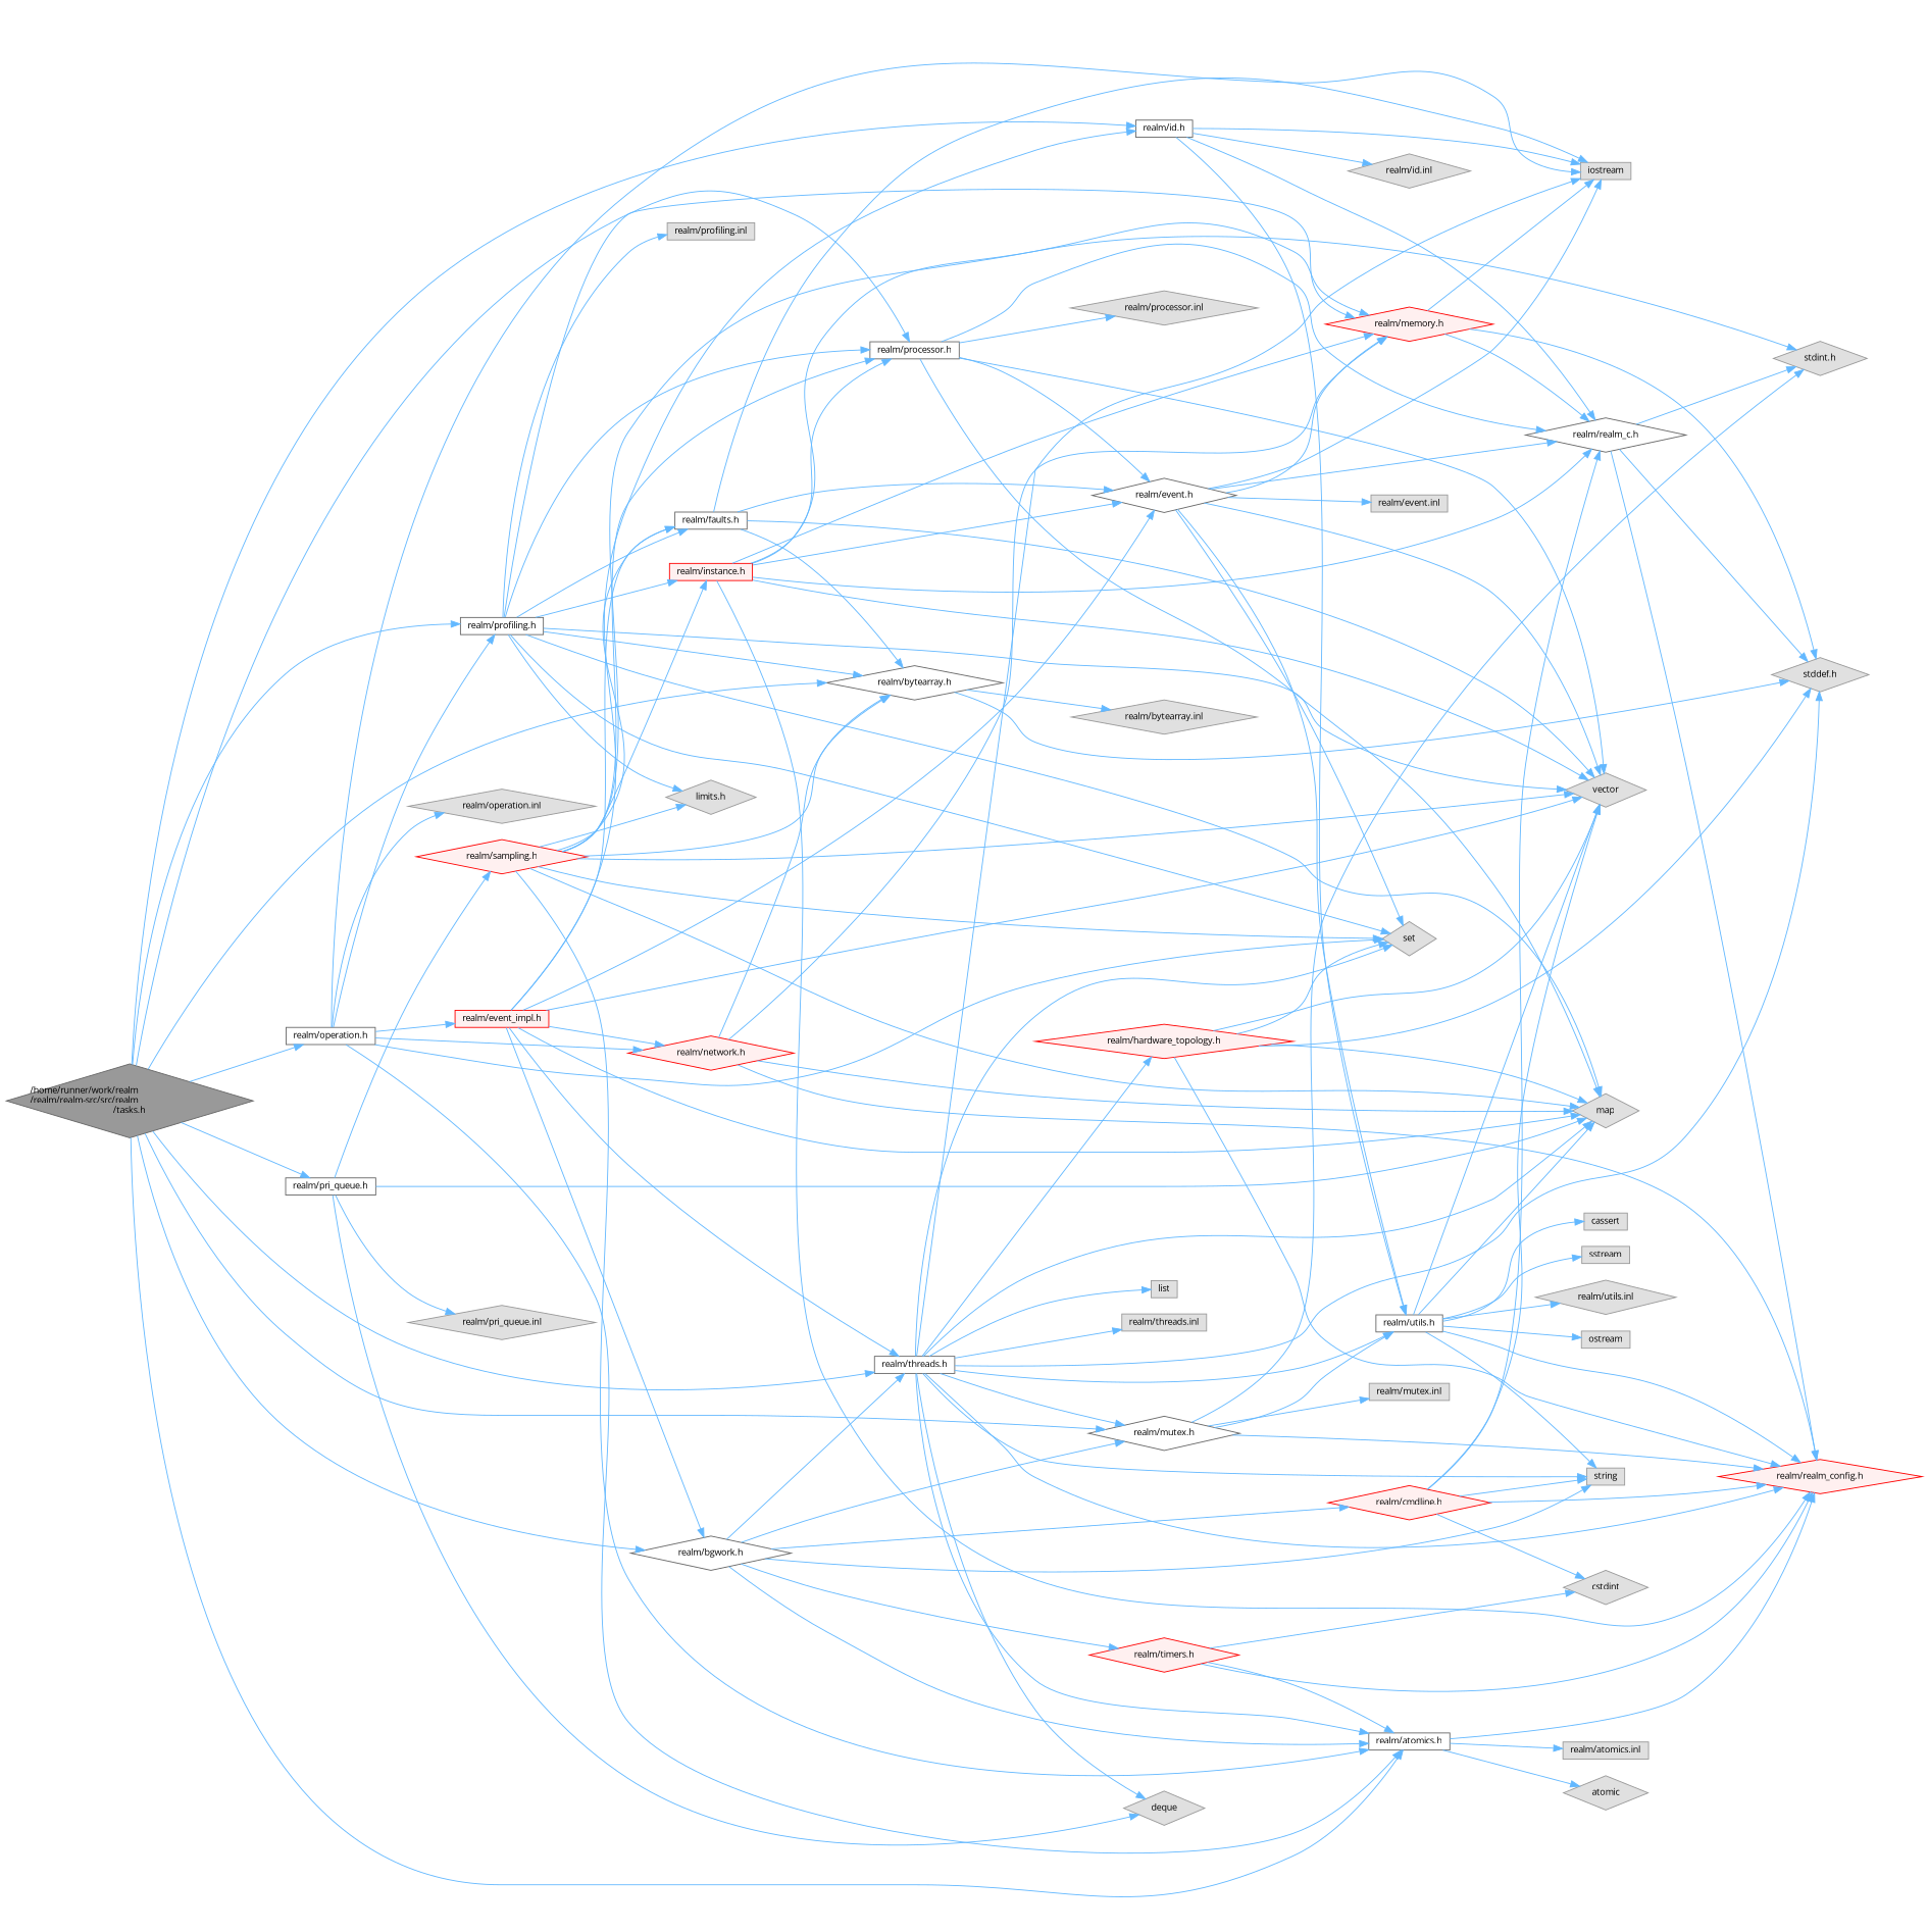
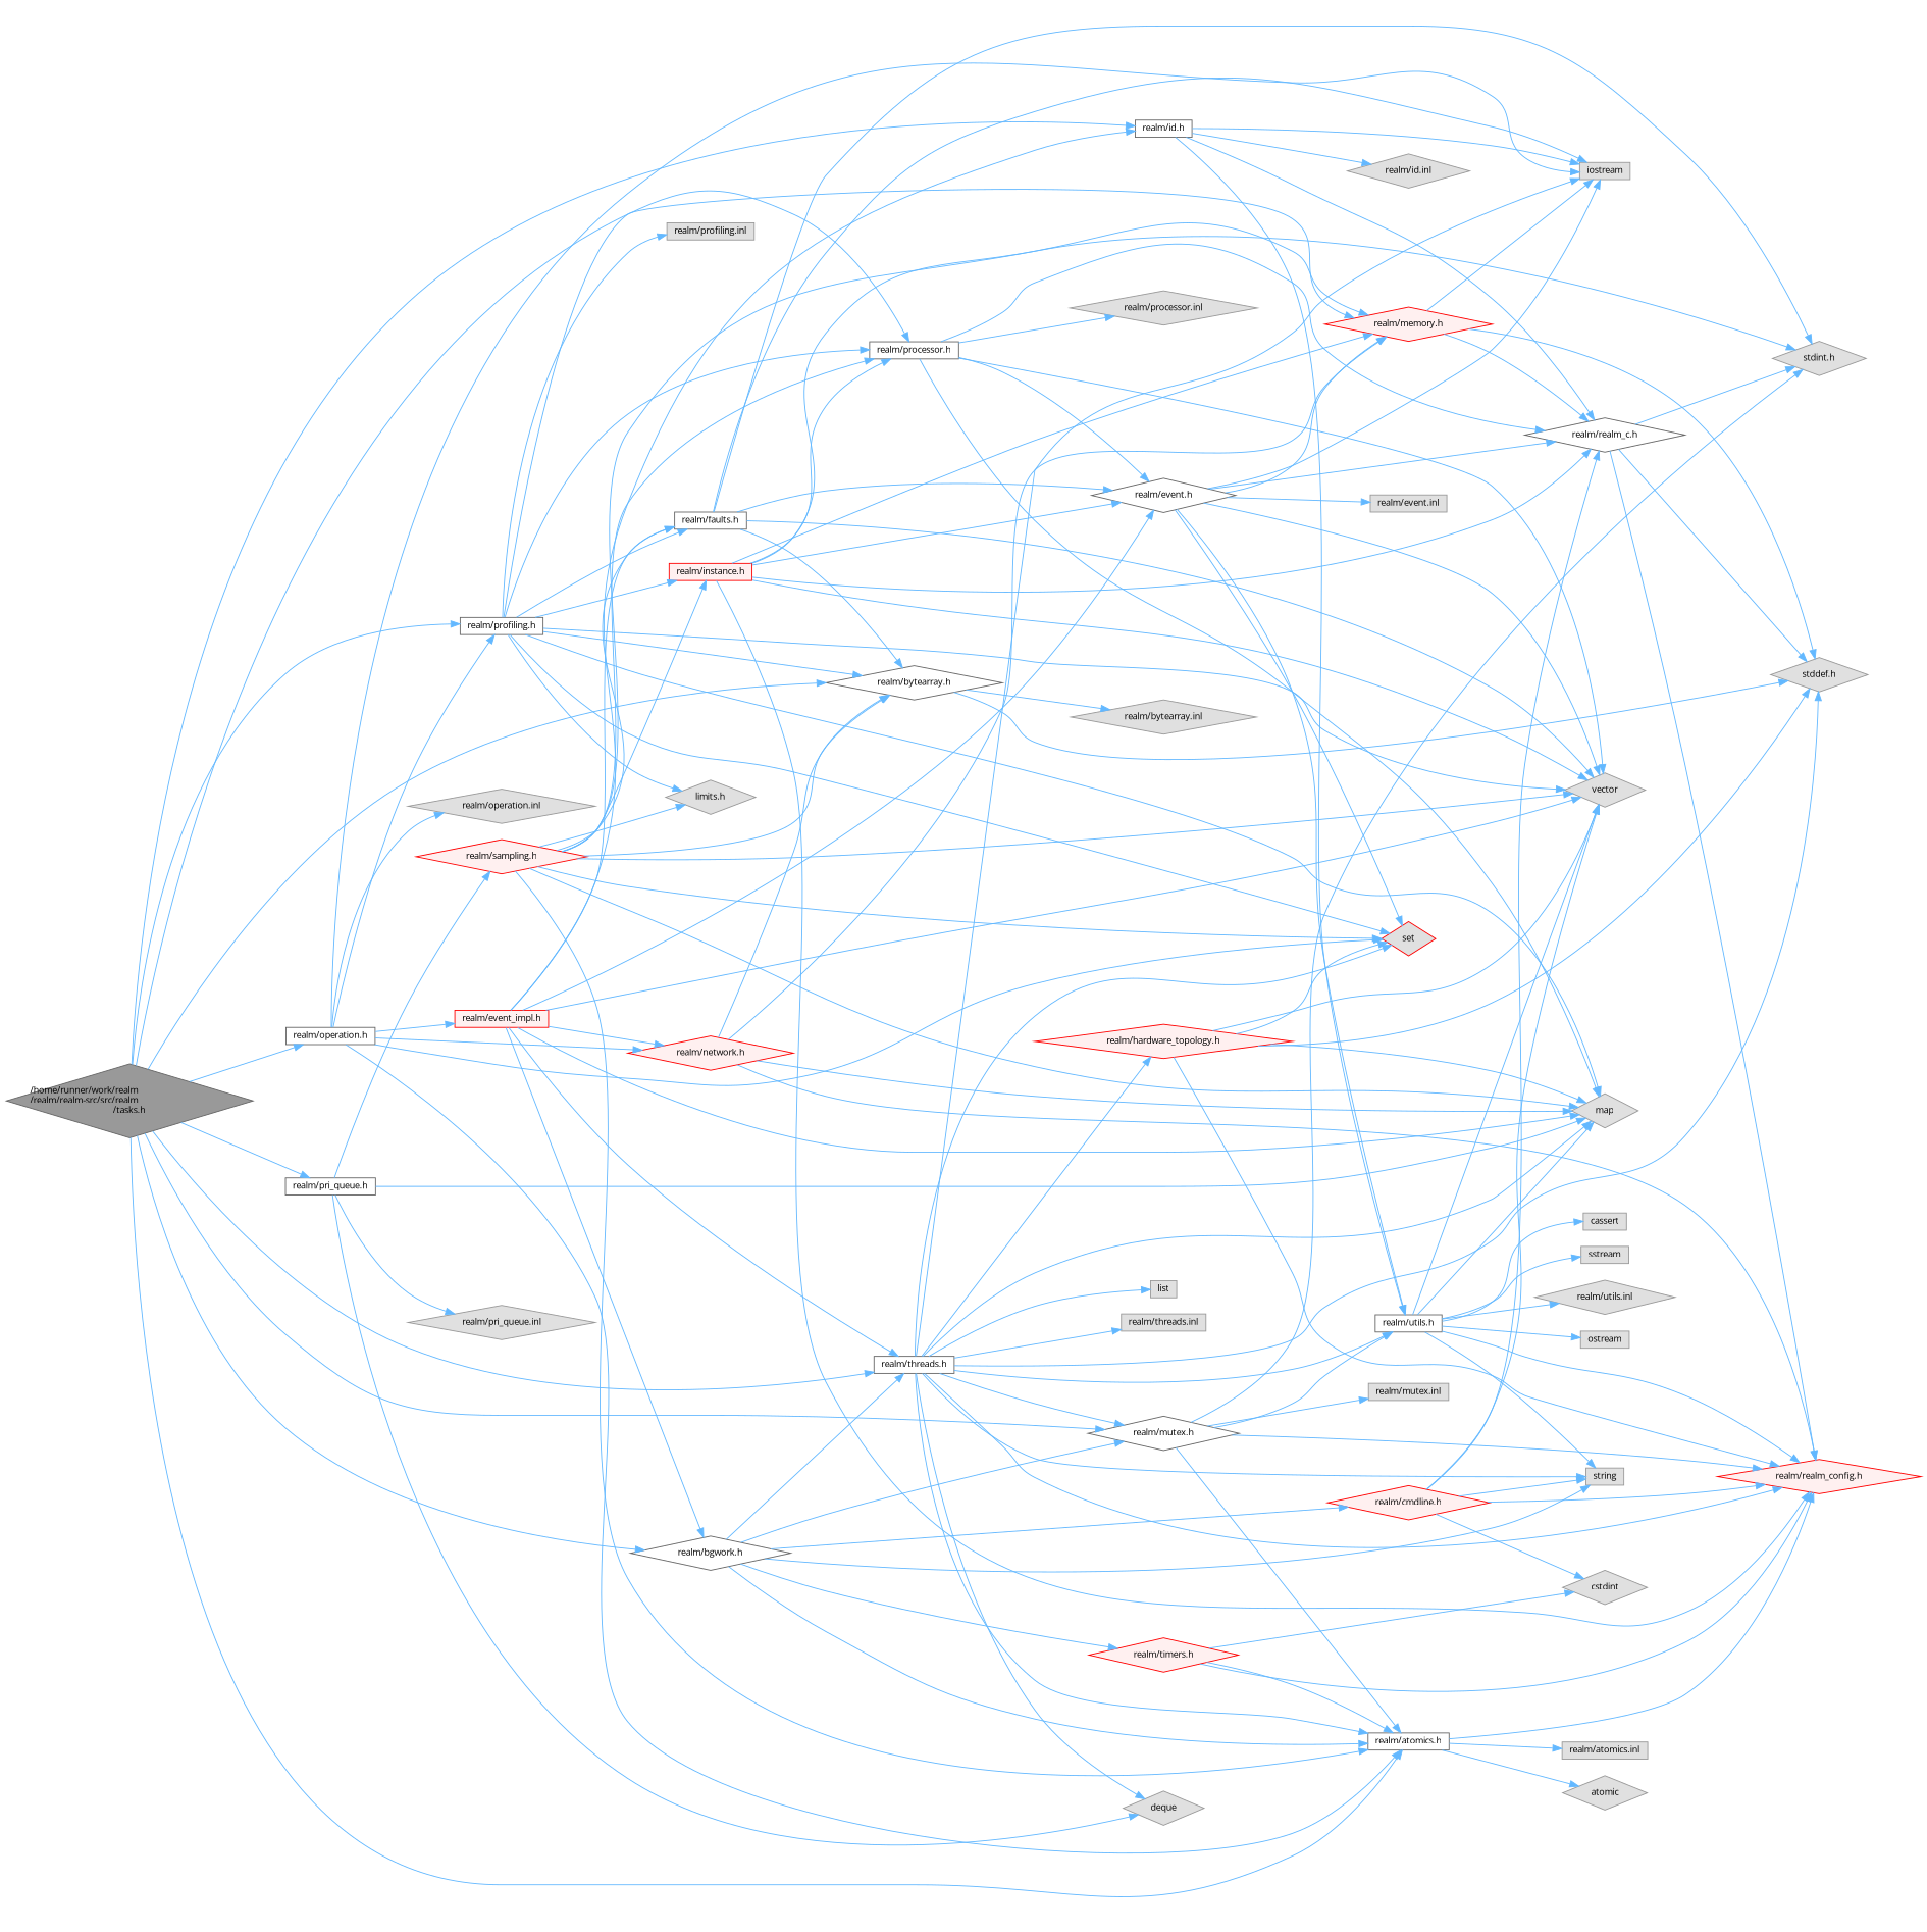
  digraph {
    fontname="Open Sans"
    rankdir=LR
    node [color=grey60 fillcolor="#E0E0E0" fontname="Open Sans" fontsize=10 shape=diamond style=filled]
    edge [color=steelblue1 fontname="Open Sans" fontsize=10 labelfontname=Helvetica labelfontsize=10 style=solid]
    n1 [color=gray40 fillcolor=grey60 fontcolor=black height=0.2 label="/home/runner/work/realm\l/realm/realm-src/src/realm\l/tasks.h" width=0.4]
    n2 [color=grey40 fillcolor=white height=0.2 label="realm/processor.h" shape=box width=0.4]
    n3 [color=grey40 fillcolor=white height=0.2 label="realm/id.h" shape=box width=0.4]
    n4 [color=grey40 fillcolor=white height=0.2 label="realm/operation.h" shape=box width=0.4]
    n5 [color=grey40 fillcolor=white height=0.2 label="realm/profiling.h" shape=box width=0.4]
    n6 [color=grey40 fillcolor=white height=0.2 label="realm/bytearray.h" width=0.4]
    n7 [color=grey40 fillcolor=white height=0.2 label="realm/threads.h" shape=box width=0.4]
    n8 [color=grey40 fillcolor=white height=0.2 label="realm/mutex.h" width=0.4]
    n9 [color=grey40 fillcolor=white height=0.2 label="realm/atomics.h" shape=box width=0.4]
    n10 [color=grey40 fillcolor=white height=0.2 label="realm/bgwork.h" width=0.4]
    n11 [color=grey40 fillcolor=white height=0.2 label="realm/pri_queue.h" shape=box width=0.4]
    n12 [color=grey40 fillcolor=white height=0.2 label="realm/realm_c.h" width=0.4]
    n13 [color=grey40 fillcolor=white height=0.2 label="realm/event.h" width=0.4]
    n14 [height=0.2 label=vector width=0.4]
    n15 [height=0.2 label=map width=0.4]
    n16 [height=0.2 label="realm/processor.inl" width=0.4]
    n17 [color=grey40 fillcolor=white height=0.2 label="realm/utils.h" shape=box width=0.4]
    n18 [height=0.2 label=iostream shape=box width=0.4]
    n19 [height=0.2 label="realm/id.inl" width=0.4]
-   n20 [height=0.2 label=set width=0.4]
+   n20 [color=red height=0.2 label=set width=0.4]
    n21 [color=red fillcolor="#FFF0F0" height=0.2 label="realm/event_impl.h" shape=box width=0.4]
    n22 [color=red fillcolor="#FFF0F0" height=0.2 label="realm/network.h" width=0.4]
    n23 [height=0.2 label="realm/operation.inl" width=0.4]
    n24 [color=red fillcolor="#FFF0F0" height=0.2 label="realm/memory.h" width=0.4]
    n25 [height=0.2 label="limits.h" width=0.4]
    n26 [color=red fillcolor="#FFF0F0" height=0.2 label="realm/instance.h" shape=box width=0.4]
    n27 [color=grey40 fillcolor=white height=0.2 label="realm/faults.h" shape=box width=0.4]
    n28 [height=0.2 label="realm/profiling.inl" shape=box width=0.4]
    n29 [height=0.2 label="stddef.h" width=0.4]
    n30 [height=0.2 label="realm/bytearray.inl" width=0.4]
    n31 [color=red fillcolor="#FFF0F0" height=0.2 label="realm/realm_config.h" width=0.4]
    n32 [height=0.2 label=string shape=box width=0.4]
    n33 [color=red fillcolor="#FFF0F0" height=0.2 label="realm/hardware_topology.h" width=0.4]
    n34 [height=0.2 label=list shape=box width=0.4]
    n35 [height=0.2 label=deque width=0.4]
    n36 [height=0.2 label="realm/threads.inl" shape=box width=0.4]
    n37 [height=0.2 label="stdint.h" width=0.4]
    n38 [height=0.2 label="realm/mutex.inl" shape=box width=0.4]
    n39 [height=0.2 label=atomic width=0.4]
    n40 [height=0.2 label="realm/atomics.inl" shape=box width=0.4]
    n41 [color=red fillcolor="#FFF0F0" height=0.2 label="realm/cmdline.h" width=0.4]
    n42 [color=red fillcolor="#FFF0F0" height=0.2 label="realm/timers.h" width=0.4]
    n43 [color=red fillcolor="#FFF0F0" height=0.2 label="realm/sampling.h" width=0.4]
    n44 [height=0.2 label="realm/pri_queue.inl" width=0.4]
    n45 [height=0.2 label="realm/event.inl" shape=box width=0.4]
    n46 [height=0.2 label=ostream shape=box width=0.4]
    n47 [height=0.2 label=cassert shape=box width=0.4]
    n48 [height=0.2 label=sstream shape=box width=0.4]
    n49 [height=0.2 label="realm/utils.inl" width=0.4]
    n50 [height=0.2 label=cstdint width=0.4]
    n1 -> n2
    n1 -> n3
    n1 -> n4
    n1 -> n5
    n1 -> n6
    n1 -> n7
    n1 -> n8
    n1 -> n9
    n1 -> n10
    n1 -> n11
    n2 -> n12
    n2 -> n13
    n2 -> n14
    n2 -> n15
    n2 -> n16
    n3 -> n12
    n3 -> n17
    n3 -> n18
    n3 -> n19
    n4 -> n5
    n4 -> n9
    n4 -> n18
    n4 -> n20
    n4 -> n21
    n4 -> n22
    n4 -> n23
    n5 -> n2
    n5 -> n6
    n5 -> n14
    n5 -> n15
    n5 -> n20
    n5 -> n24
    n5 -> n25
    n5 -> n26
    n5 -> n27
    n5 -> n28
    n6 -> n29
    n6 -> n30
    n7 -> n8
    n7 -> n9
    n7 -> n15
    n7 -> n17
    n7 -> n18
    n7 -> n20
    n7 -> n29
    n7 -> n31
    n7 -> n32
    n7 -> n33
    n7 -> n34
    n7 -> n35
    n7 -> n36
+   n8 -> n9
    n8 -> n17
    n8 -> n31
    n8 -> n37
    n8 -> n38
    n9 -> n31
    n9 -> n39
    n9 -> n40
    n10 -> n7
    n10 -> n8
    n10 -> n9
    n10 -> n32
    n10 -> n41
    n10 -> n42
    n11 -> n15
    n11 -> n35
    n11 -> n43
    n11 -> n44
    n12 -> n29
    n12 -> n31
    n12 -> n37
    n13 -> n12
    n13 -> n14
    n13 -> n17
    n13 -> n18
    n13 -> n20
    n13 -> n24
    n13 -> n45
    n17 -> n14
    n17 -> n15
    n17 -> n31
    n17 -> n32
    n17 -> n46
    n17 -> n47
    n17 -> n48
    n17 -> n49
    n21 -> n3
    n21 -> n7
    n21 -> n10
    n21 -> n13
    n21 -> n14
    n21 -> n15
    n21 -> n22
    n21 -> n27
    n22 -> n6
    n22 -> n15
    n22 -> n24
    n22 -> n31
    n24 -> n12
    n24 -> n18
    n24 -> n29
    n26 -> n2
    n26 -> n12
    n26 -> n13
    n26 -> n14
    n26 -> n24
    n26 -> n31
    n26 -> n37
    n27 -> n6
    n27 -> n13
    n27 -> n14
    n27 -> n18
+   n27 -> n37
    n33 -> n14
    n33 -> n15
    n33 -> n20
    n33 -> n29
    n33 -> n31
    n41 -> n12
    n41 -> n14
    n41 -> n31
    n41 -> n32
    n41 -> n50
    n42 -> n9
    n42 -> n31
    n42 -> n50
    n43 -> n2
    n43 -> n6
    n43 -> n9
    n43 -> n14
    n43 -> n15
    n43 -> n20
    n43 -> n24
    n43 -> n25
    n43 -> n26
    n43 -> n27
  }
